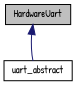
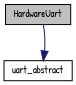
  digraph {
    fontname="Patrick Hand"
    node [color=black fontname="Patrick Hand" fontsize=10 shape=record style=filled]
    n1 [fillcolor=grey75 fontcolor=black height=0.2 label=HardwareUart width=0.4]
    n2 [fillcolor=white height=0.2 label=uart_abstract width=0.4]
-   n1 -> n2 [color=midnightblue dir=back fontname="Patrick Hand" fontsize=10 labelfontname=Helvetica labelfontsize=10 style=solid]
+   n2 -> n1 [color=midnightblue dir=back fontname="Patrick Hand" fontsize=10 labelfontname=Helvetica labelfontsize=10 style=solid]
  }
